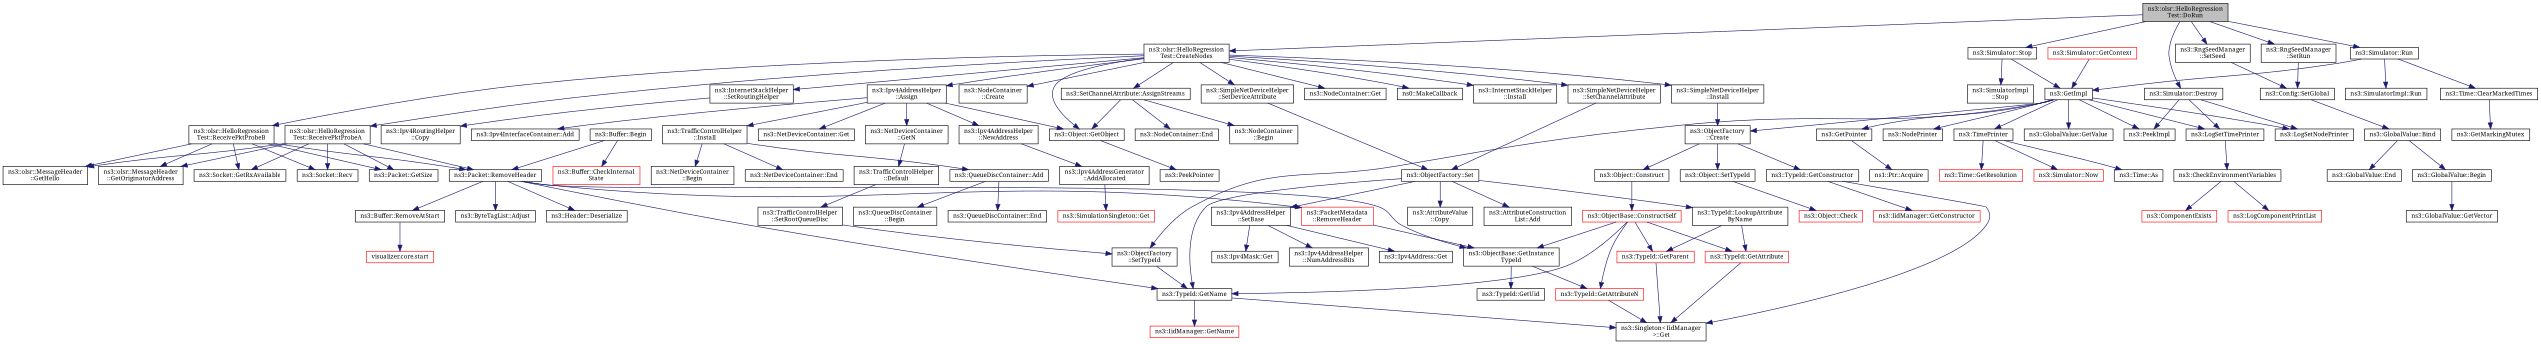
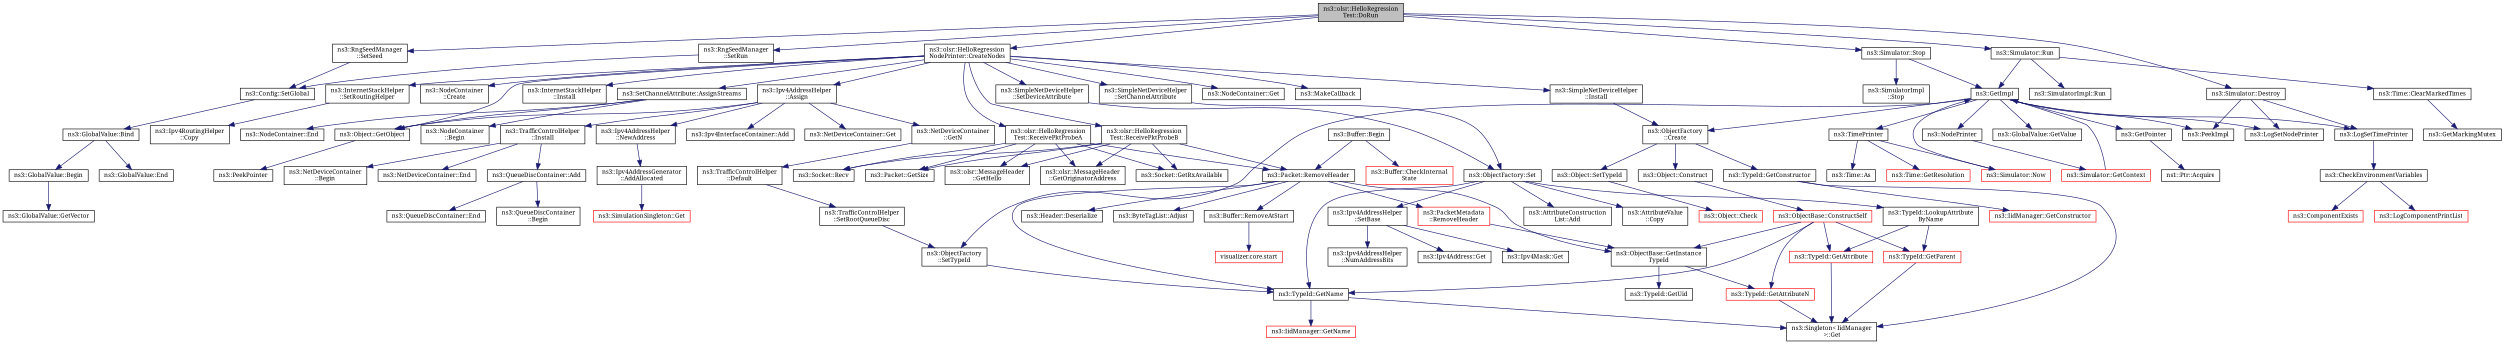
  digraph {
    fontname="Noto Serif"
    rankdir=TB
    node [color=black fillcolor=white fontname="Noto Serif" fontsize=10 shape=record style=filled]
    edge [color=midnightblue fontname="Noto Serif" fontsize=10 labelfontname=Helvetica labelfontsize=10 style=solid]
    n1 [fillcolor=grey75 fontcolor=black height=0.2 label="ns3::olsr::HelloRegression\lTest::DoRun" width=0.4]
    n2 [height=0.2 label="ns3::RngSeedManager\l::SetSeed" width=0.4]
    n3 [height=0.2 label="ns3::RngSeedManager\l::SetRun" width=0.4]
-   n4 [height=0.2 label="ns3::olsr::HelloRegression\lTest::CreateNodes" width=0.4]
+   n4 [height=0.2 label="ns3::olsr::HelloRegression\lNodePrinter::CreateNodes" width=0.4]
    n5 [height=0.2 label="ns3::Simulator::Stop" width=0.4]
    n6 [height=0.2 label="ns3::Simulator::Run" width=0.4]
    n7 [height=0.2 label="ns3::Simulator::Destroy" width=0.4]
    n8 [height=0.2 label="ns3::Config::SetGlobal" width=0.4]
    n9 [height=0.2 label="ns3::NodeContainer\l::Create" width=0.4]
    n10 [height=0.2 label="ns3::InternetStackHelper\l::SetRoutingHelper" width=0.4]
    n11 [height=0.2 label="ns3::InternetStackHelper\l::Install" width=0.4]
    n12 [height=0.2 label="ns3::SetChannelAttribute::AssignStreams" width=0.4]
    n13 [height=0.2 label="ns3::Object::GetObject" width=0.4]
    n14 [height=0.2 label="ns3::SimpleNetDeviceHelper\l::SetDeviceAttribute" width=0.4]
    n15 [height=0.2 label="ns3::SimpleNetDeviceHelper\l::SetChannelAttribute" width=0.4]
    n16 [height=0.2 label="ns3::SimpleNetDeviceHelper\l::Install" width=0.4]
    n17 [height=0.2 label="ns3::Ipv4AddressHelper\l::Assign" width=0.4]
    n18 [height=0.2 label="ns3::NodeContainer::Get" width=0.4]
-   n19 [height=0.2 label="ns0::MakeCallback" width=0.4]
+   n19 [height=0.2 label="ns3::MakeCallback" width=0.4]
    n20 [height=0.2 label="ns3::olsr::HelloRegression\lTest::ReceivePktProbeA" width=0.4]
    n21 [height=0.2 label="ns3::olsr::HelloRegression\lTest::ReceivePktProbeB" width=0.4]
    n22 [height=0.2 label="ns3::GetImpl" width=0.4]
    n23 [height=0.2 label="ns3::SimulatorImpl\l::Stop" width=0.4]
    n24 [height=0.2 label="ns3::Time::ClearMarkedTimes" width=0.4]
    n25 [height=0.2 label="ns3::SimulatorImpl::Run" width=0.4]
    n26 [height=0.2 label="ns3::PeekImpl" width=0.4]
    n27 [height=0.2 label="ns3::LogSetTimePrinter" width=0.4]
    n28 [height=0.2 label="ns3::LogSetNodePrinter" width=0.4]
    n29 [height=0.2 label="ns3::GlobalValue::Bind" width=0.4]
    n30 [height=0.2 label="ns3::GlobalValue::Begin" width=0.4]
    n31 [height=0.2 label="ns3::GlobalValue::End" width=0.4]
    n32 [height=0.2 label="ns3::GlobalValue::GetVector" width=0.4]
    n33 [height=0.2 label="ns3::Ipv4RoutingHelper\l::Copy" width=0.4]
    n34 [height=0.2 label="ns3::NodeContainer\l::Begin" width=0.4]
    n35 [height=0.2 label="ns3::NodeContainer::End" width=0.4]
    n36 [height=0.2 label="ns3::PeekPointer" width=0.4]
    n37 [height=0.2 label="ns3::ObjectFactory::Set" width=0.4]
    n38 [height=0.2 label="ns3::ObjectFactory\l::Create" width=0.4]
    n39 [height=0.2 label="ns3::Ipv4AddressHelper\l::SetBase" width=0.4]
    n40 [height=0.2 label="ns3::Ipv4Address::Get" width=0.4]
    n41 [height=0.2 label="ns3::Ipv4Mask::Get" width=0.4]
    n42 [height=0.2 label="ns3::Ipv4AddressHelper\l::NumAddressBits" width=0.4]
    n43 [height=0.2 label="ns3::NetDeviceContainer\l::GetN" width=0.4]
    n44 [height=0.2 label="ns3::NetDeviceContainer::Get" width=0.4]
    n45 [height=0.2 label="ns3::Ipv4AddressHelper\l::NewAddress" width=0.4]
    n46 [height=0.2 label="ns3::Ipv4InterfaceContainer::Add" width=0.4]
    n47 [height=0.2 label="ns3::TrafficControlHelper\l::Install" width=0.4]
    n48 [height=0.2 label="ns3::Socket::GetRxAvailable" width=0.4]
    n49 [height=0.2 label="ns3::Socket::Recv" width=0.4]
    n50 [height=0.2 label="ns3::Packet::GetSize" width=0.4]
    n51 [height=0.2 label="ns3::Packet::RemoveHeader" width=0.4]
    n52 [height=0.2 label="ns3::olsr::MessageHeader\l::GetHello" width=0.4]
    n53 [height=0.2 label="ns3::olsr::MessageHeader\l::GetOriginatorAddress" width=0.4]
    n54 [height=0.2 label="ns3::TypeId::LookupAttribute\lByName" width=0.4]
    n55 [height=0.2 label="ns3::TypeId::GetName" width=0.4]
    n56 [height=0.2 label="ns3::AttributeConstruction\lList::Add" width=0.4]
    n57 [height=0.2 label="ns3::AttributeValue\l::Copy" width=0.4]
    n58 [color=red height=0.2 label="ns3::TypeId::GetAttribute" width=0.4]
    n59 [color=red height=0.2 label="ns3::TypeId::GetParent" width=0.4]
    n60 [height=0.2 label="ns3::Singleton\< IidManager\l \>::Get" width=0.4]
    n61 [color=red height=0.2 label="ns3::IidManager::GetName" width=0.4]
    n62 [color=red height=0.2 label="ns3::TypeId::GetAttributeN" width=0.4]
    n63 [height=0.2 label="ns3::TypeId::GetConstructor" width=0.4]
    n64 [height=0.2 label="ns3::Object::SetTypeId" width=0.4]
    n65 [height=0.2 label="ns3::Object::Construct" width=0.4]
    n66 [color=red height=0.2 label="ns3::IidManager::GetConstructor" width=0.4]
    n67 [color=red height=0.2 label="ns3::Object::Check" width=0.4]
    n68 [color=red height=0.2 label="ns3::ObjectBase::ConstructSelf" width=0.4]
    n69 [height=0.2 label="ns3::ObjectBase::GetInstance\lTypeId" width=0.4]
    n70 [height=0.2 label="ns3::TypeId::GetUid" width=0.4]
    n71 [height=0.2 label="ns3::TrafficControlHelper\l::Default" width=0.4]
    n72 [height=0.2 label="ns3::Ipv4AddressGenerator\l::AddAllocated" width=0.4]
    n73 [height=0.2 label="ns3::TrafficControlHelper\l::SetRootQueueDisc" width=0.4]
    n74 [height=0.2 label="ns3::NetDeviceContainer\l::Begin" width=0.4]
    n75 [height=0.2 label="ns3::NetDeviceContainer::End" width=0.4]
    n76 [height=0.2 label="ns3::QueueDiscContainer::Add" width=0.4]
    n77 [color=red height=0.2 label="ns3::SimulationSingleton::Get" width=0.4]
    n78 [height=0.2 label="ns3::ObjectFactory\l::SetTypeId" width=0.4]
    n79 [height=0.2 label="ns3::QueueDiscContainer\l::Begin" width=0.4]
    n80 [height=0.2 label="ns3::QueueDiscContainer::End" width=0.4]
    n81 [height=0.2 label="ns3::Header::Deserialize" width=0.4]
    n82 [height=0.2 label="ns3::Buffer::RemoveAtStart" width=0.4]
    n83 [height=0.2 label="ns3::ByteTagList::Adjust" width=0.4]
    n84 [color=red height=0.2 label="ns3::PacketMetadata\l::RemoveHeader" width=0.4]
    n85 [height=0.2 label="ns3::Buffer::Begin" width=0.4]
    n86 [color=red height=0.2 label="ns3::Buffer::CheckInternal\lState" width=0.4]
    n87 [color=red height=0.2 label="visualizer.core.start" width=0.4]
    n88 [height=0.2 label="ns3::GlobalValue::GetValue" width=0.4]
    n89 [height=0.2 label="ns3::GetPointer" width=0.4]
    n90 [height=0.2 label="ns3::TimePrinter" width=0.4]
    n91 [height=0.2 label="ns3::NodePrinter" width=0.4]
    n92 [height=0.2 label="ns1::Ptr::Acquire" width=0.4]
    n93 [height=0.2 label="ns3::CheckEnvironmentVariables" width=0.4]
    n94 [color=red height=0.2 label="ns3::Time::GetResolution" width=0.4]
    n95 [color=red height=0.2 label="ns3::Simulator::Now" width=0.4]
    n96 [height=0.2 label="ns3::Time::As" width=0.4]
    n97 [color=red height=0.2 label="ns3::Simulator::GetContext" width=0.4]
    n98 [color=red height=0.2 label="ns3::ComponentExists" width=0.4]
    n99 [color=red height=0.2 label="ns3::LogComponentPrintList" width=0.4]
    n100 [height=0.2 label="ns3::GetMarkingMutex" width=0.4]
    n1 -> n2
    n1 -> n3
    n1 -> n4
    n1 -> n5
    n1 -> n6
    n1 -> n7
    n2 -> n8
    n3 -> n8
    n4 -> n9
    n4 -> n10
    n4 -> n11
    n4 -> n12
    n4 -> n13
    n4 -> n14
    n4 -> n15
    n4 -> n16
    n4 -> n17
    n4 -> n18
    n4 -> n19
    n4 -> n20
    n4 -> n21
    n5 -> n22
    n5 -> n23
    n6 -> n22
    n6 -> n24
    n6 -> n25
    n7 -> n26
    n7 -> n27
    n7 -> n28
    n8 -> n29
    n10 -> n33
    n12 -> n13
    n12 -> n34
    n12 -> n35
    n13 -> n36
    n14 -> n37
    n15 -> n37
    n16 -> n38
    n17 -> n13
    n17 -> n43
    n17 -> n44
    n17 -> n45
    n17 -> n46
    n17 -> n47
    n20 -> n48
    n20 -> n49
    n20 -> n50
    n20 -> n51
    n20 -> n52
    n20 -> n53
    n21 -> n48
    n21 -> n49
    n21 -> n50
    n21 -> n51
    n21 -> n52
    n21 -> n53
    n22 -> n26
    n22 -> n27
    n22 -> n28
    n22 -> n38
    n22 -> n78
    n22 -> n88
    n22 -> n89
    n22 -> n90
    n22 -> n91
    n24 -> n100
    n27 -> n93
    n29 -> n30
    n29 -> n31
    n30 -> n32
    n37 -> n39
    n37 -> n54
    n37 -> n55
    n37 -> n56
    n37 -> n57
    n38 -> n63
    n38 -> n64
    n38 -> n65
    n39 -> n40
    n39 -> n41
    n39 -> n42
    n43 -> n71
    n45 -> n72
    n47 -> n74
    n47 -> n75
    n47 -> n76
    n51 -> n55
    n51 -> n69
    n51 -> n81
    n51 -> n82
    n51 -> n83
    n51 -> n84
    n54 -> n58
    n54 -> n59
    n55 -> n60
    n55 -> n61
    n58 -> n60
    n59 -> n60
    n62 -> n60
    n63 -> n60
    n63 -> n66
    n64 -> n67
    n65 -> n68
    n68 -> n55
    n68 -> n58
    n68 -> n59
    n68 -> n62
    n68 -> n69
    n69 -> n62
    n69 -> n70
    n71 -> n73
    n72 -> n77
    n73 -> n78
    n76 -> n79
    n76 -> n80
    n78 -> n55
    n82 -> n87
    n84 -> n69
    n85 -> n51
    n85 -> n86
    n89 -> n92
    n90 -> n94
    n90 -> n95
    n90 -> n96
+   n91 -> n97
    n93 -> n98
    n93 -> n99
+   n95 -> n22
    n97 -> n22
  }
